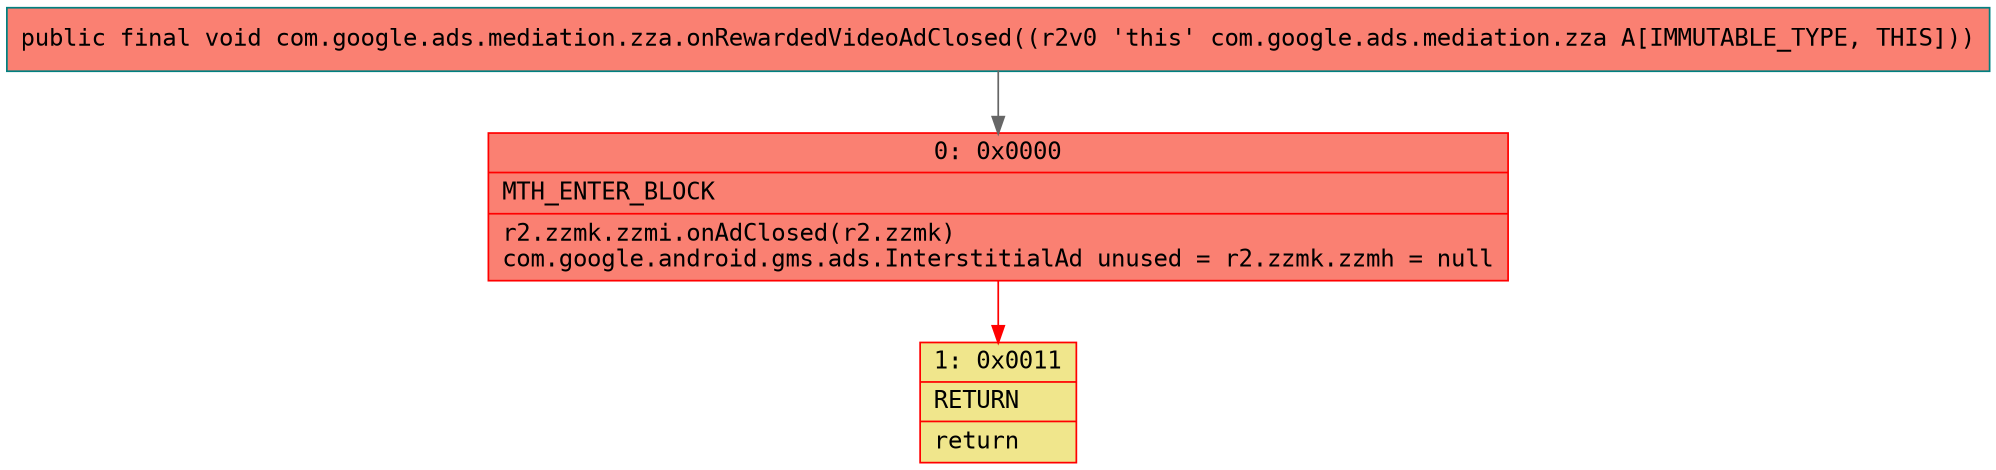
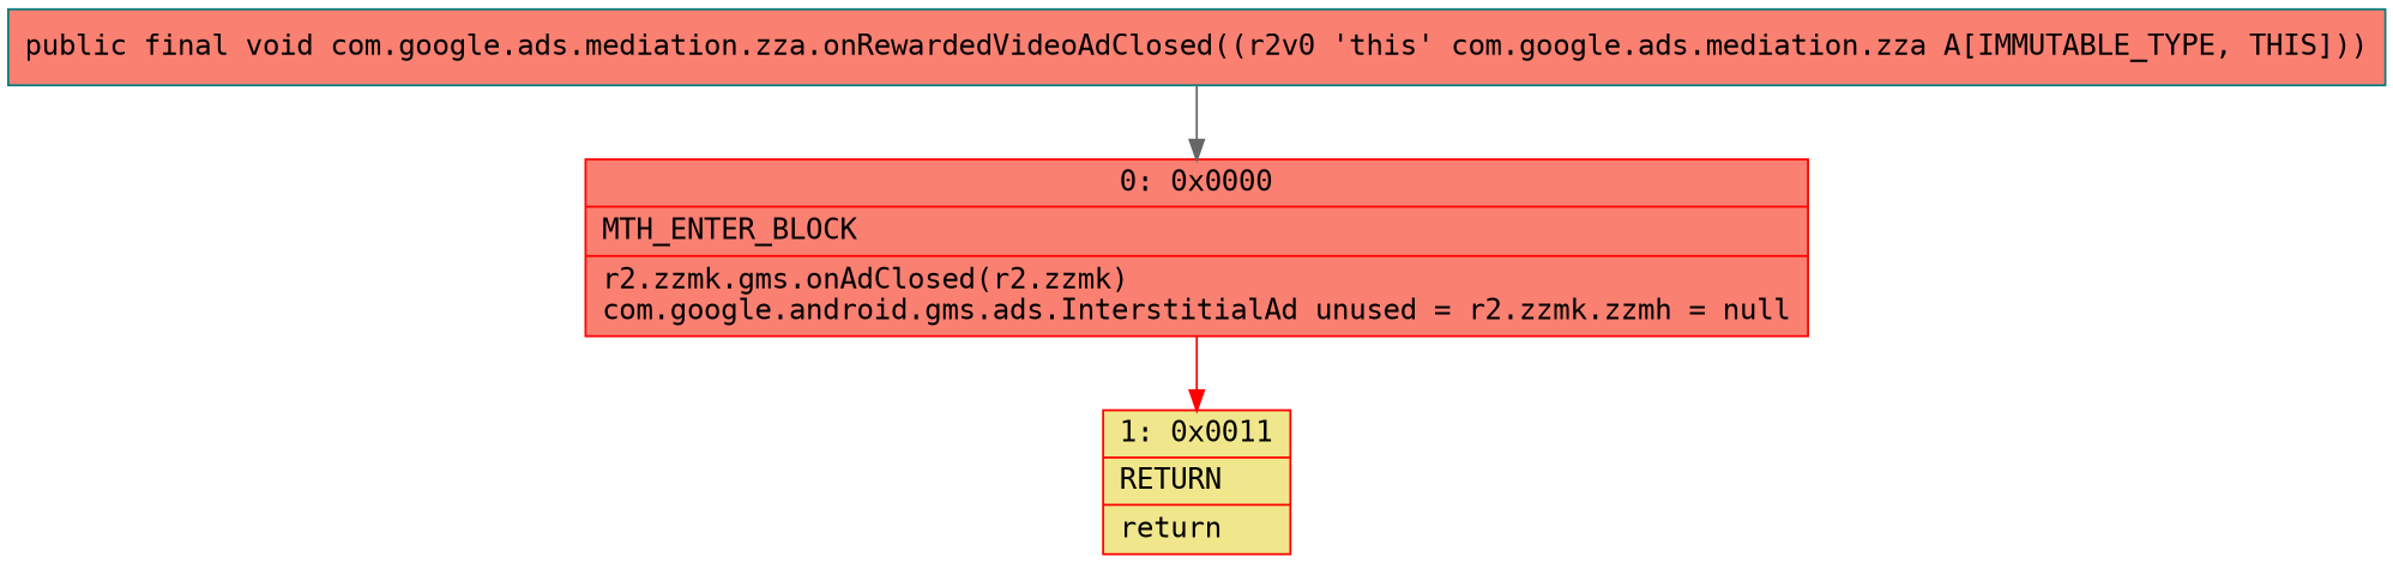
  digraph {
    fontname="DejaVu Sans Mono"
    node [shape=record style=filled fillcolor=salmon color=red fontname="DejaVu Sans Mono"]
    edge [fontname="DejaVu Sans Mono"]
-   n1 [label="{0\:\ 0x0000|MTH_ENTER_BLOCK\l|r2.zzmk.zzmi.onAdClosed(r2.zzmk)\lcom.google.android.gms.ads.InterstitialAd unused = r2.zzmk.zzmh = null\l}"]
+   n1 [label="{0\:\ 0x0000|MTH_ENTER_BLOCK\l|r2.zzmk.gms.onAdClosed(r2.zzmk)\lcom.google.android.gms.ads.InterstitialAd unused = r2.zzmk.zzmh = null\l}"]
    n2 [label="{1\:\ 0x0011|RETURN\l|return\l}" fillcolor=khaki]
    n3 [label="{public final void com.google.ads.mediation.zza.onRewardedVideoAdClosed((r2v0 'this' com.google.ads.mediation.zza A[IMMUTABLE_TYPE, THIS])) }" color=teal]
    n1 -> n2 [color=red]
    n3 -> n1 [color=gray40]
  }
